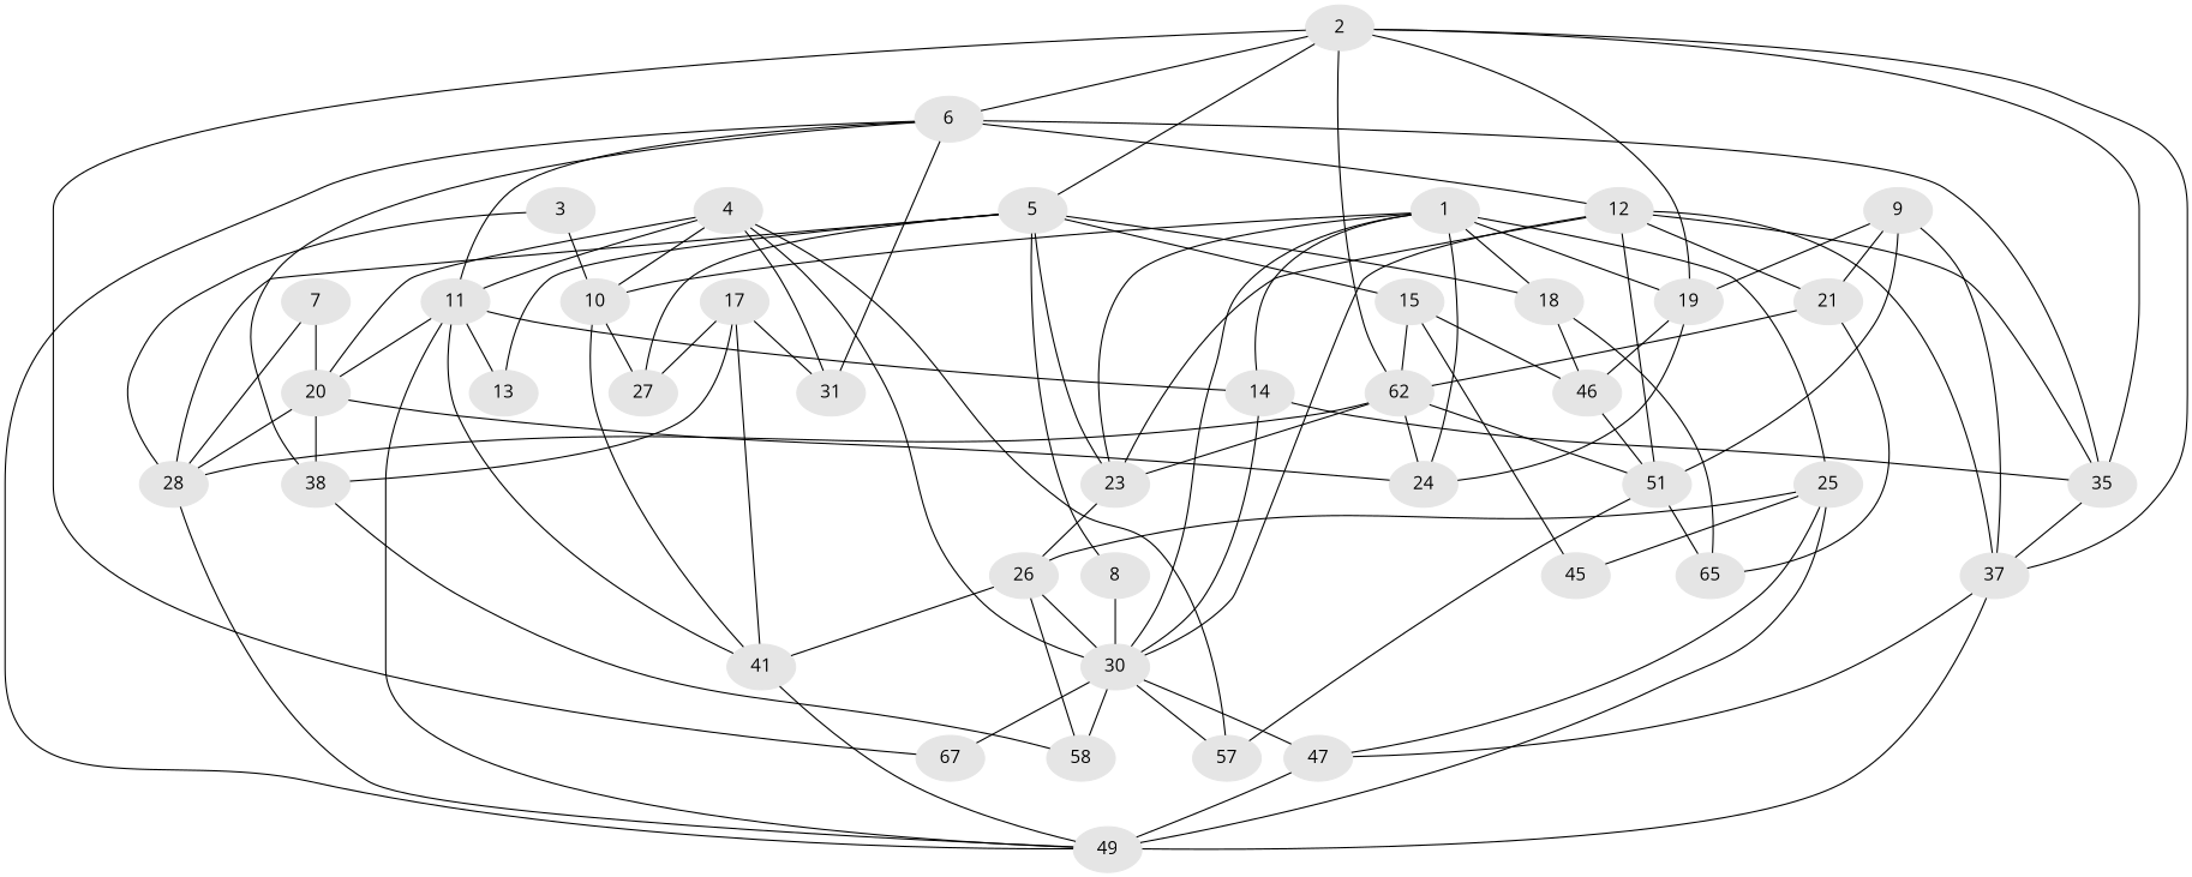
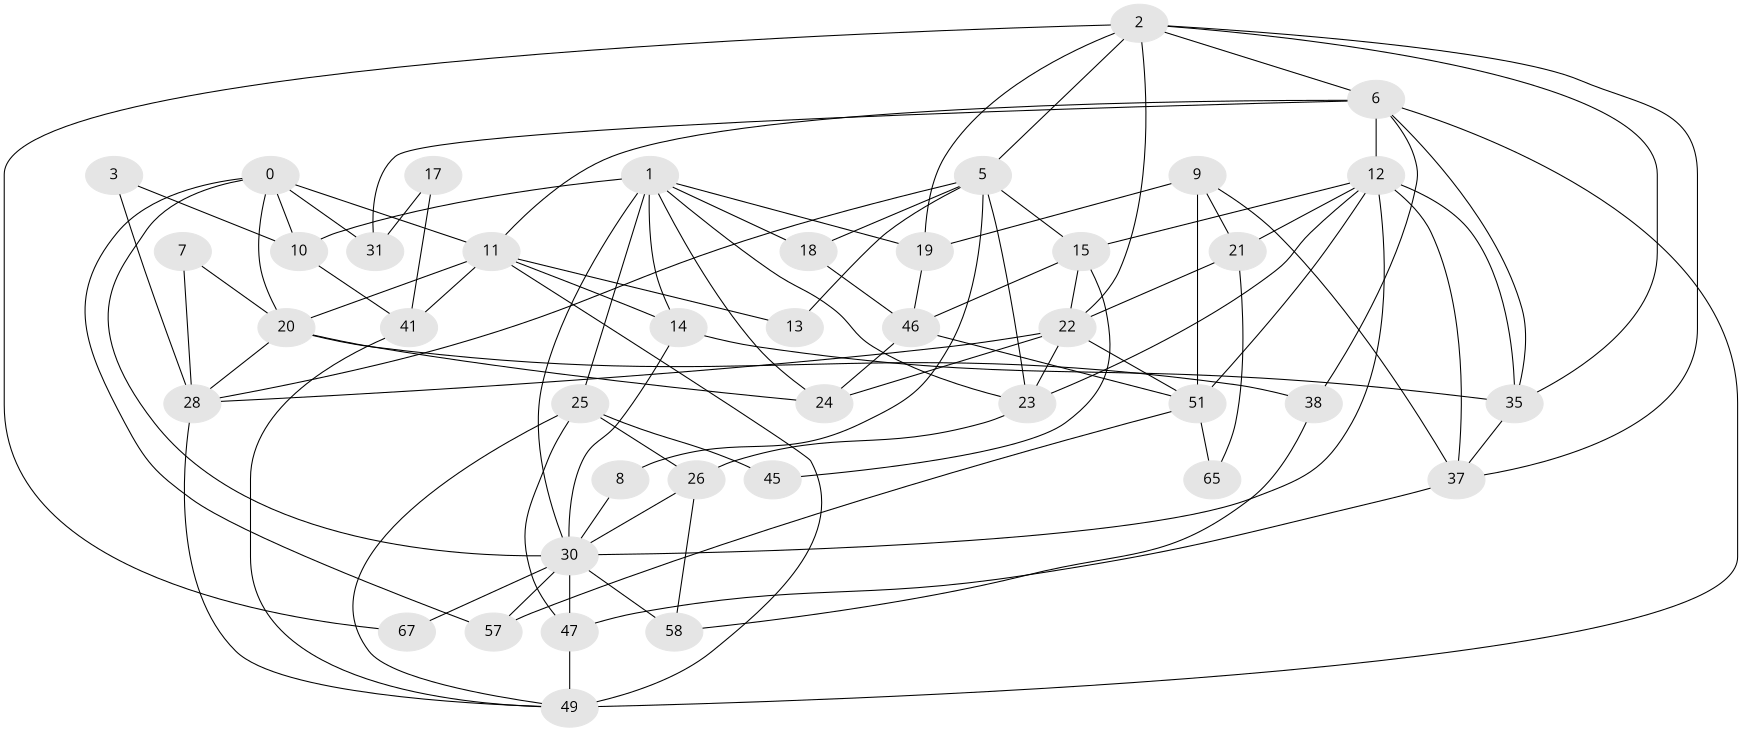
  graph {
    fontname="Open Sans"
    node [color=gray90 fontname="Open Sans" style=filled]
    edge [fontname="Open Sans"]
    10 [super="+54"]
-   27
    41 [super="+50"]
    1
    14 [super="+40"]
    18
    19 [super="+52"]
    23 [super="+32"]
    24 [super="+42"]
    25
    30 [super="+63"]
    35 [super="+48"]
    46
    65
    26 [super="+36"]
    49 [super="+64"]
    45
    47 [super="+55"]
    67
    57
    58
    2 [super="+43"]
    5 [super="+34"]
    6 [super="+56"]
-   22 [super="+68" label=62]
+   22 [super="+68"]
    37 [super="+44"]
    28 [super="+61"]
    8
    13
    15 [super="+33"]
    11 [super="+16"]
    31
    12 [super="+53"]
    38 [super="+39"]
    51 [super="+59"]
    3
-   4 [super="+66"]
+   4 [super="+66" label=0]
    20 [super="+60"]
    21 [super="+62"]
    7
    9
    17 [super="+29"]
-   10 -- 27
    10 -- 41
    41 -- 49
    1 -- 10
    1 -- 14
    1 -- 18
    1 -- 19
    1 -- 23
    1 -- 24
    1 -- 25
    1 -- 30
    14 -- 30
    14 -- 35
    18 -- 46
-   18 -- 65
-   19 -- 24
+   46 -- 24
    19 -- 46
    23 -- 26
    25 -- 26
    25 -- 49
    25 -- 45
    25 -- 47
    30 -- 47
    30 -- 67
    30 -- 57
    30 -- 58 [weight=2]
    35 -- 37
    46 -- 51
-   26 -- 41
    26 -- 30
    26 -- 58
    47 -- 49 [weight=2]
    2 -- 19
    2 -- 35
    2 -- 67
    2 -- 5
    2 -- 6
    2 -- 22
    2 -- 37
-   5 -- 27
    5 -- 18
    5 -- 23
    5 -- 28
    5 -- 8
    5 -- 13
    5 -- 15
    6 -- 35
    6 -- 49
    6 -- 11
    6 -- 31
    6 -- 12
    6 -- 38
    22 -- 23
    22 -- 24
    22 -- 28
    22 -- 51
-   37 -- 49
    37 -- 47
    28 -- 49
    8 -- 30
    15 -- 46
    15 -- 45
    15 -- 22
    11 -- 41
    11 -- 14
    11 -- 49
    11 -- 13 [weight=2]
    11 -- 20
    12 -- 23
    12 -- 30
    12 -- 35
    12 -- 37
+   12 -- 15
    12 -- 51 [weight=2]
    12 -- 21
    38 -- 58
    51 -- 65
    51 -- 57
    3 -- 10
    3 -- 28
    4 -- 10
    4 -- 30
    4 -- 57
    4 -- 11
    4 -- 31
    4 -- 20
    20 -- 24
    20 -- 28
    20 -- 38
    21 -- 65
    21 -- 22
    7 -- 28
    7 -- 20
    9 -- 19
    9 -- 37
    9 -- 51 [weight=2]
    9 -- 21
-   17 -- 27
    17 -- 41
    17 -- 31
-   17 -- 38
  }
